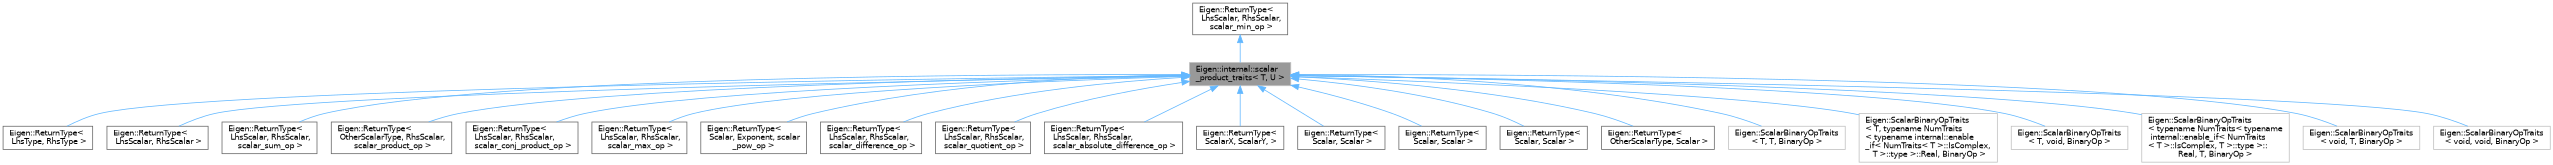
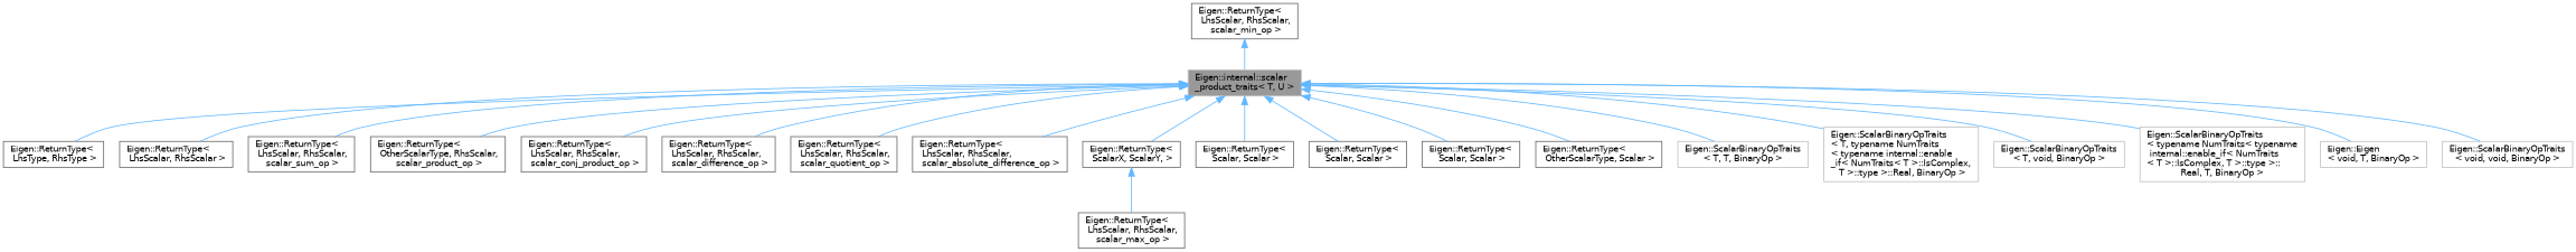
  digraph {
    rankdir=TB
    node [color=gray40 fillcolor=white fontname=Helvetica fontsize=10 shape=box style=filled]
    edge [color=steelblue1 dir=back fontname=Helvetica fontsize=10 labelfontname=Helvetica labelfontsize=10 style=solid]
    n1 [color=grey75 fillcolor=grey60 fontcolor=black height=0.2 label="Eigen::internal::scalar\l_product_traits\< T, U \>" width=0.4]
    n2 [height=0.2 label="Eigen::ReturnType\<\l LhsType, RhsType \>" width=0.4]
    n3 [height=0.2 label="Eigen::ReturnType\<\l LhsScalar, RhsScalar \>" width=0.4]
    n4 [height=0.2 label="Eigen::ReturnType\<\l LhsScalar, RhsScalar,\l scalar_sum_op \>" width=0.4]
    n5 [height=0.2 label="Eigen::ReturnType\<\l OtherScalarType, RhsScalar,\l scalar_product_op \>" width=0.4]
    n6 [height=0.2 label="Eigen::ReturnType\<\l LhsScalar, RhsScalar,\l scalar_conj_product_op \>" width=0.4]
    n7 [height=0.2 label="Eigen::ReturnType\<\l LhsScalar, RhsScalar,\l scalar_max_op \>" width=0.4]
-   n8 [height=0.2 label="Eigen::ReturnType\<\l Scalar, Exponent, scalar\l_pow_op \>" width=0.4]
    n9 [height=0.2 label="Eigen::ReturnType\<\l LhsScalar, RhsScalar,\l scalar_difference_op \>" width=0.4]
    n10 [height=0.2 label="Eigen::ReturnType\<\l LhsScalar, RhsScalar,\l scalar_quotient_op \>" width=0.4]
    n11 [height=0.2 label="Eigen::ReturnType\<\l LhsScalar, RhsScalar,\l scalar_absolute_difference_op \>" width=0.4]
    n12 [height=0.2 label="Eigen::ReturnType\<\l ScalarX, ScalarY, \>" width=0.4]
    n13 [height=0.2 label="Eigen::ReturnType\<\l Scalar, Scalar \>" width=0.4]
    n14 [height=0.2 label="Eigen::ReturnType\<\l Scalar, Scalar \>" width=0.4]
    n15 [height=0.2 label="Eigen::ReturnType\<\l Scalar, Scalar \>" width=0.4]
    n16 [height=0.2 label="Eigen::ReturnType\<\l OtherScalarType, Scalar \>" width=0.4]
    n17 [color=grey75 height=0.2 label="Eigen::ScalarBinaryOpTraits\l\< T, T, BinaryOp \>" width=0.4]
    n18 [color=grey75 height=0.2 label="Eigen::ScalarBinaryOpTraits\l\< T, typename NumTraits\l\< typename internal::enable\l_if\< NumTraits\< T \>::IsComplex,\l T \>::type \>::Real, BinaryOp \>" width=0.4]
    n19 [color=grey75 height=0.2 label="Eigen::ScalarBinaryOpTraits\l\< T, void, BinaryOp \>" width=0.4]
    n20 [color=grey75 height=0.2 label="Eigen::ScalarBinaryOpTraits\l\< typename NumTraits\< typename\l internal::enable_if\< NumTraits\l\< T \>::IsComplex, T \>::type \>::\lReal, T, BinaryOp \>" width=0.4]
-   n21 [color=grey75 height=0.2 label="Eigen::ScalarBinaryOpTraits\l\< void, T, BinaryOp \>" width=0.4]
+   n21 [color=grey75 height=0.2 label="Eigen::Eigen\l\< void, T, BinaryOp \>" width=0.4]
    n22 [color=grey75 height=0.2 label="Eigen::ScalarBinaryOpTraits\l\< void, void, BinaryOp \>" width=0.4]
    n23 [height=0.2 label="Eigen::ReturnType\<\l LhsScalar, RhsScalar,\l scalar_min_op \>" width=0.4]
    n1 -> n2
    n1 -> n3
    n1 -> n4
    n1 -> n5
    n1 -> n6
-   n1 -> n7
-   n1 -> n8
+   n12 -> n7
    n1 -> n9
    n1 -> n10
    n1 -> n11
    n1 -> n12
    n1 -> n13
    n1 -> n14
    n1 -> n15
    n1 -> n16
    n1 -> n17
    n1 -> n18
    n1 -> n19
    n1 -> n20
    n1 -> n21
    n1 -> n22
    n23 -> n1
  }
